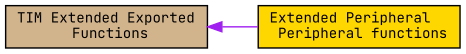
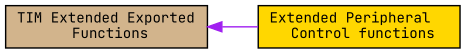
  digraph {
    rankdir=LR
    fontname="JetBrains Mono"
    node [color=black fontname="JetBrains Mono" fontsize=10 shape=box style=filled]
    n1 [fillcolor=tan height=0.2 label="TIM Extended Exported\l Functions" width=0.4]
-   n2 [fillcolor=gold fontcolor=black height=0.2 label="Extended Peripheral\l Peripheral functions" width=0.4]
+   n2 [fillcolor=gold fontcolor=black height=0.2 label="Extended Peripheral\l Control functions" width=0.4]
    n1 -> n2 [dir=back fontname="JetBrains Mono" fontsize=10 labelfontname=Helvetica labelfontsize=10 shape=plaintext style=solid color=purple]
  }
